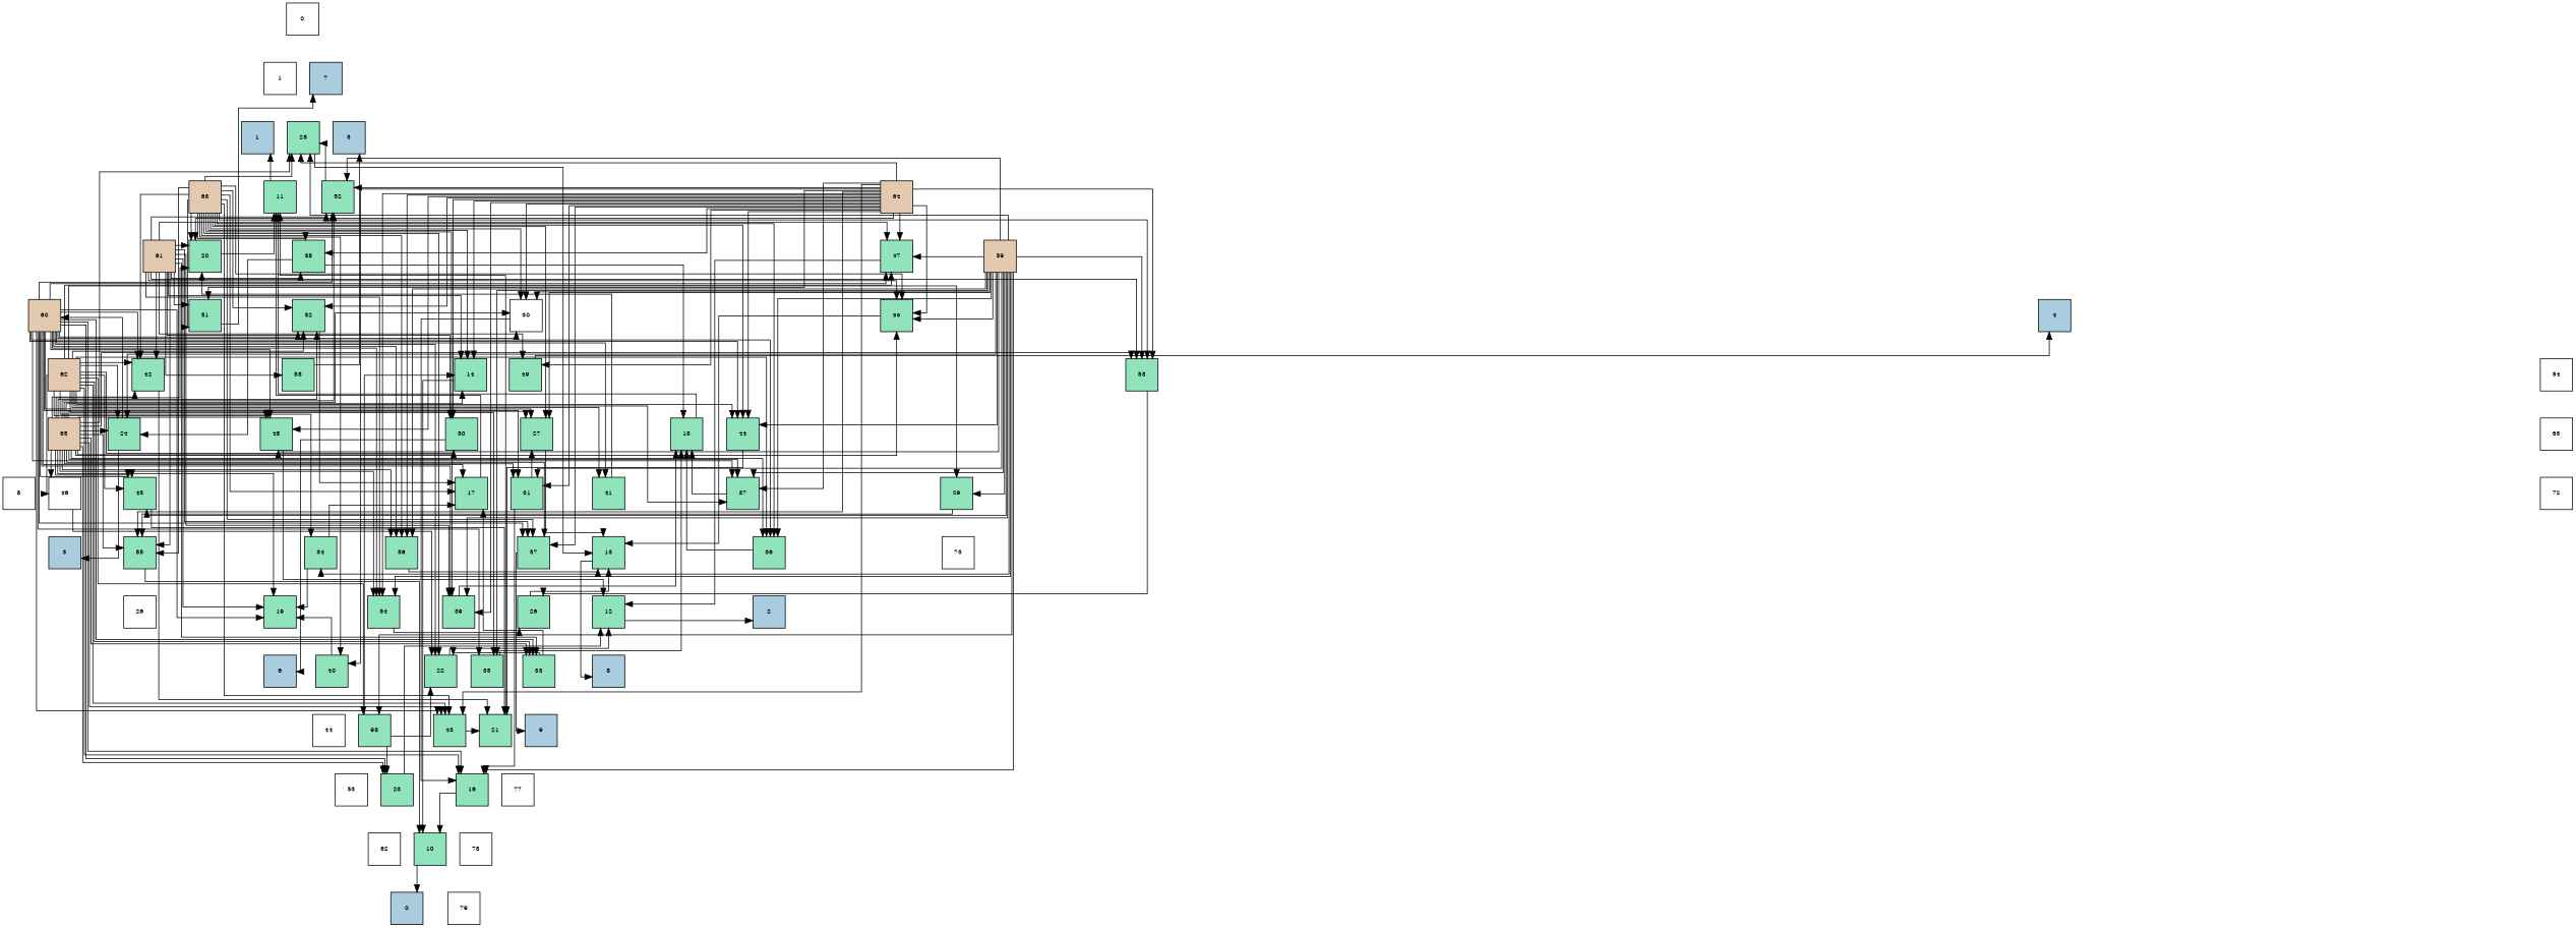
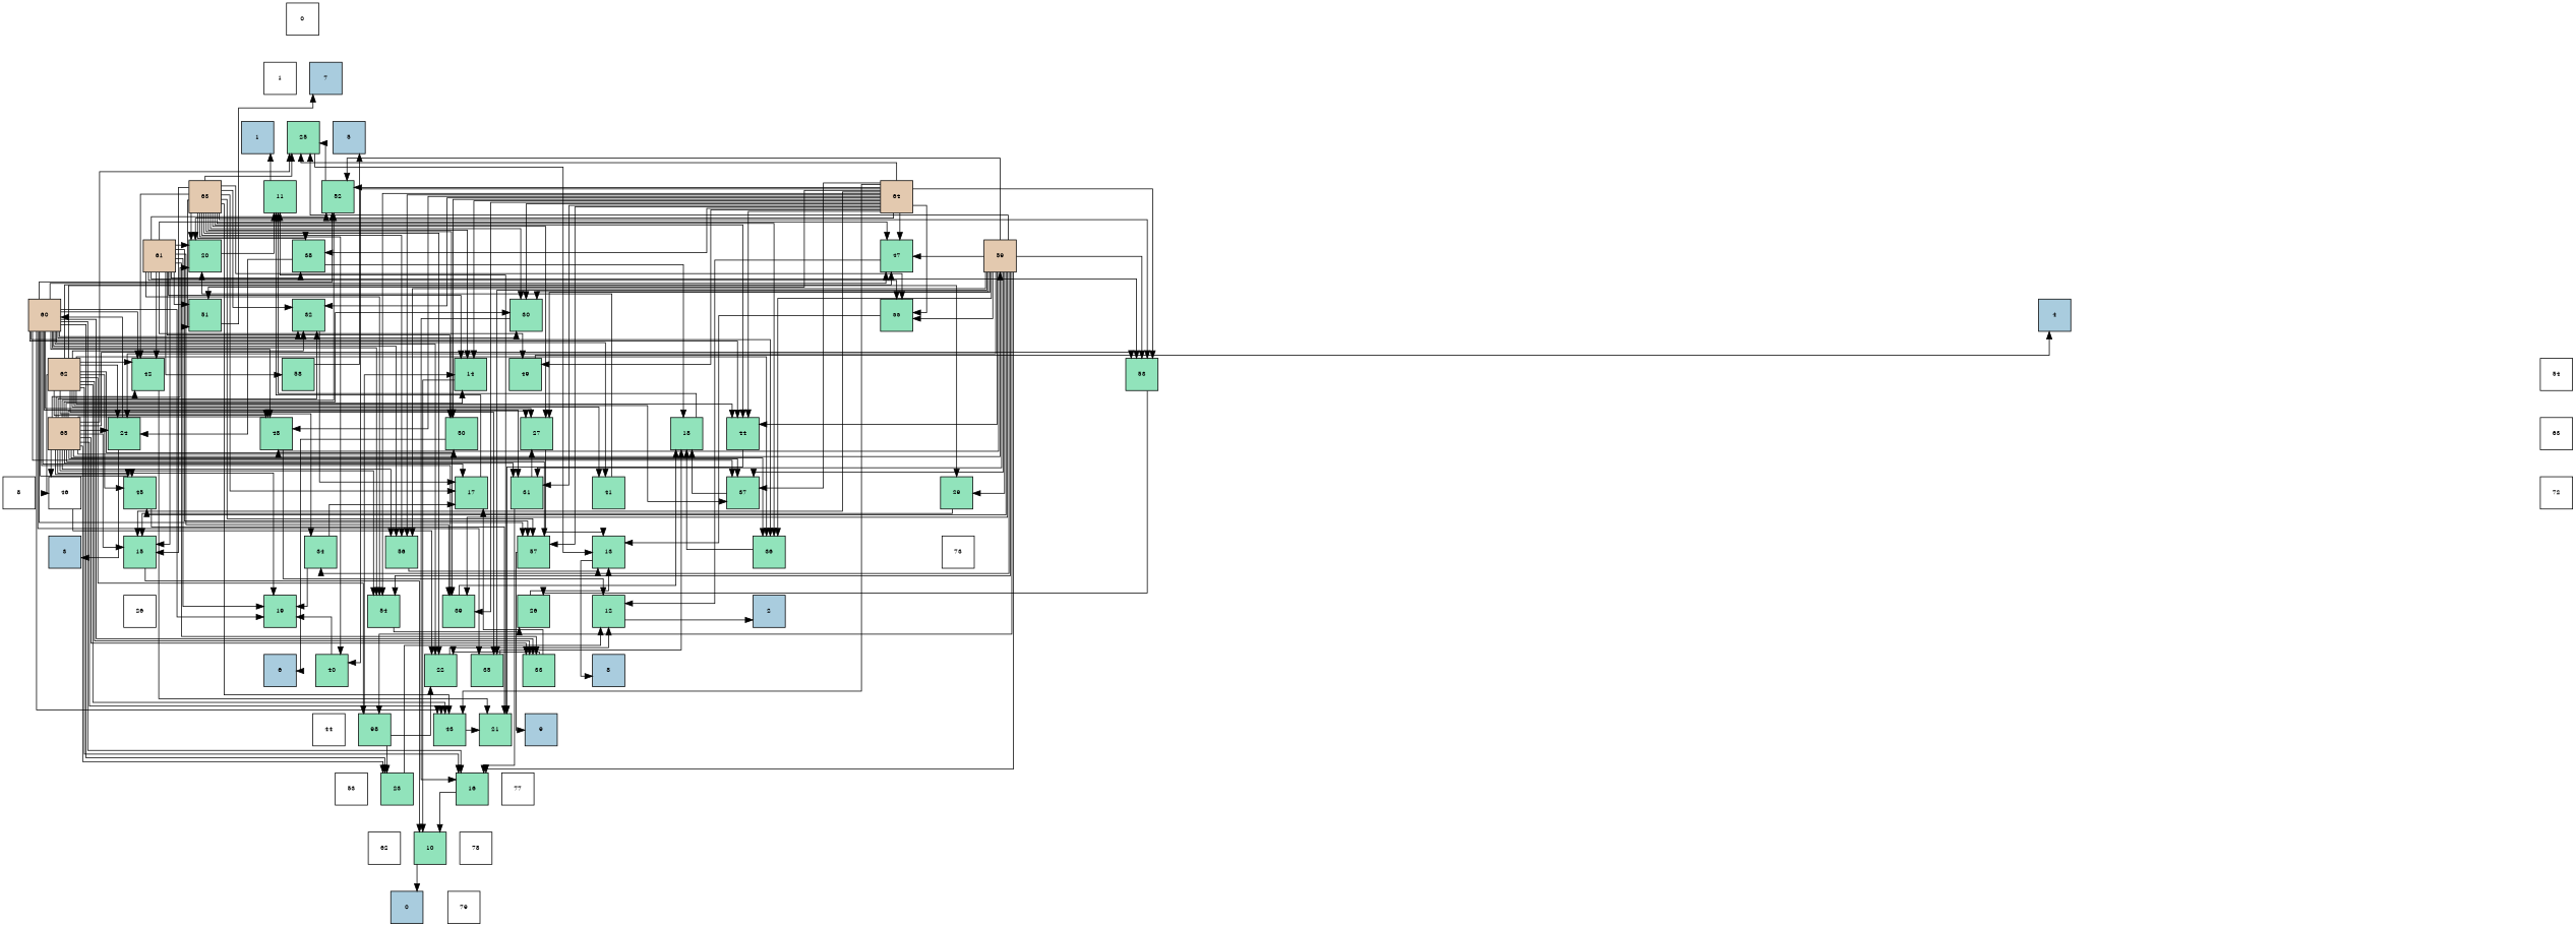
  digraph {
    rank=same
    rankdir=TB
    splines=ortho
    node [fillcolor="#91e3bb" fixedsize=true fontsize=8 shape=square style=filled]
    edge [constraint=false style=vis]
    n1 [fillcolor="#ffffff" label=0 width=0.6]
    n2 [fillcolor="#ffffff" label=1 width=0.6]
    n3 [fillcolor="#a9ccde" label=7 width=0.6]
    n4 [fillcolor="#a9ccde" label=1 width=0.6]
    n5 [label=25 width=0.6]
    n6 [fillcolor="#a9ccde" label=5 width=0.6]
    n7 [fillcolor="#e3c9af" label=63 width=0.6]
    n8 [label=11 width=0.6]
    n9 [label=52 width=0.6]
    n10 [label=13 width=0.6]
    n11 [fillcolor="#e3c9af" label=61 width=0.6]
    n12 [label=20 width=0.6]
    n13 [label=51 width=0.6]
    n14 [label=42 width=0.6]
    n15 [label=38 width=0.6]
    n16 [label=32 width=0.6]
-   n17 [label=85 width=0.6]
-   n18 [fillcolor="#ffffff" label=30 width=0.6]
+   n17 [label=15 width=0.6]
+   n18 [label=30 width=0.6]
    n19 [label=14 width=0.6]
    n20 [label=50 width=0.6]
    n21 [label=17 width=0.6]
    n22 [label=55 width=0.6]
    n23 [label=27 width=0.6]
    n24 [label=56 width=0.6]
    n25 [label=40 width=0.6]
    n26 [label=53 width=0.6]
    n27 [label=57 width=0.6]
    n28 [label=22 width=0.6]
    n29 [label=44 width=0.6]
    n30 [label=43 width=0.6]
    n31 [label=36 width=0.6]
    n32 [fillcolor="#e3c9af" label=60 width=0.6]
    n33 [label=58 width=0.6]
    n34 [label=47 width=0.6]
    n35 [label=19 width=0.6]
    n36 [label=49 width=0.6]
    n37 [label=54 width=0.6]
    n38 [label=39 width=0.6]
    n39 [label=33 width=0.6]
    n40 [label=24 width=0.6]
    n41 [label=48 width=0.6]
    n42 [label=21 width=0.6]
    n43 [label=18 width=0.6]
    n44 [fillcolor="#ffffff" label=26 width=0.6]
    n45 [label=10 width=0.6]
    n46 [label=16 width=0.6]
    n47 [label=31 width=0.6]
    n48 [fillcolor="#a9ccde" label=6 width=0.6]
    n49 [label=34 width=0.6]
    n50 [label=41 width=0.6]
    n51 [label=98 width=0.6]
    n52 [fillcolor="#ffffff" label=44 width=0.6]
    n53 [label=26 width=0.6]
    n54 [fillcolor="#a9ccde" label=9 width=0.6]
    n55 [label=12 width=0.6]
    n56 [label=37 width=0.6]
    n57 [label=29 width=0.6]
    n58 [label=23 width=0.6]
    n59 [fillcolor="#a9ccde" label=2 width=0.6]
    n60 [fillcolor="#e3c9af" label=62 width=0.6]
    n61 [label=45 width=0.6]
    n62 [label=35 width=0.6]
    n63 [fillcolor="#a9ccde" label=4 width=0.6]
    n64 [fillcolor="#e3c9af" label=65 width=0.6]
    n65 [fillcolor="#ffffff" label=46 width=0.6]
    n66 [fillcolor="#a9ccde" label=3 width=0.6]
    n67 [fillcolor="#ffffff" label=62 width=0.6]
    n68 [fillcolor="#ffffff" label=78 width=0.6]
    n69 [fillcolor="#ffffff" label=8 width=0.6]
    n70 [fillcolor="#ffffff" label=53 width=0.6]
    n71 [fillcolor="#ffffff" label=73 width=0.6]
    n72 [fillcolor="#e3c9af" label=64 width=0.6]
    n73 [fillcolor="#a9ccde" label=8 width=0.6]
    n74 [fillcolor="#ffffff" label=77 width=0.6]
    n75 [fillcolor="#e3c9af" label=59 width=0.6]
    n76 [fillcolor="#a9ccde" label=0 width=0.6]
    n77 [fillcolor="#ffffff" label=79 width=0.6]
    n78 [fillcolor="#ffffff" label=54 width=0.6]
    n79 [fillcolor="#ffffff" label=63 width=0.6]
    n80 [fillcolor="#ffffff" label=72 width=0.6]
    n1 -> n2 [constraint=true style=invis]
    n1 -> n3 [constraint=true style=invis]
    n2 -> n4 [constraint=true style=invis]
    n2 -> n5 [constraint=true style=invis]
    n3 -> n5 [constraint=true style=invis]
    n3 -> n6 [constraint=true style=invis]
    n4 -> n7 [constraint=true style=invis]
    n4 -> n8 [constraint=true style=invis]
    n5 -> n8 [constraint=true style=invis]
    n5 -> n9 [constraint=true style=invis]
    n5 -> n10
    n6 -> n9 [constraint=true style=invis]
    n6 -> n72 [constraint=true style=invis]
    n7 -> n5
    n7 -> n11 [constraint=true style=invis]
    n7 -> n12
    n7 -> n12 [constraint=true style=invis]
    n7 -> n13
    n7 -> n14
    n7 -> n15
    n7 -> n16
    n7 -> n17
    n7 -> n18
    n7 -> n19
    n7 -> n20
    n7 -> n21
    n7 -> n22
    n7 -> n23
    n7 -> n24
    n7 -> n25
    n7 -> n26
    n7 -> n27
    n7 -> n28
    n7 -> n29
    n7 -> n30
    n7 -> n31
    n8 -> n4
    n8 -> n12 [constraint=true style=invis]
    n8 -> n15 [constraint=true style=invis]
    n9 -> n5
    n9 -> n15 [constraint=true style=invis]
    n9 -> n34 [constraint=true style=invis]
    n10 -> n53 [constraint=true style=invis]
    n10 -> n55 [constraint=true style=invis]
    n10 -> n73
    n11 -> n9
    n11 -> n12
    n11 -> n13
    n11 -> n13 [constraint=true style=invis]
    n11 -> n14
    n11 -> n15
    n11 -> n17
    n11 -> n19
    n11 -> n20
    n11 -> n22
    n11 -> n26
    n11 -> n27
    n11 -> n32 [constraint=true style=invis]
    n11 -> n33
    n11 -> n34
    n11 -> n35
    n11 -> n36
    n11 -> n37
    n11 -> n38
    n11 -> n39
    n12 -> n8
    n12 -> n13 [constraint=true style=invis]
    n12 -> n16 [constraint=true style=invis]
    n13 -> n3
    n13 -> n14 [constraint=true style=invis]
    n13 -> n33 [constraint=true style=invis]
    n14 -> n40 [constraint=true style=invis]
    n14 -> n41 [constraint=true style=invis]
    n14 -> n42
    n15 -> n16 [constraint=true style=invis]
    n15 -> n18 [constraint=true style=invis]
    n15 -> n40
    n15 -> n43
    n16 -> n19 [constraint=true style=invis]
    n16 -> n21
    n16 -> n33 [constraint=true style=invis]
    n17 -> n35 [constraint=true style=invis]
    n17 -> n44 [constraint=true style=invis]
    n17 -> n45
    n18 -> n19 [constraint=true style=invis]
    n18 -> n36 [constraint=true style=invis]
    n18 -> n46
    n19 -> n20 [constraint=true style=invis]
    n19 -> n23 [constraint=true style=invis]
    n19 -> n45
    n20 -> n21 [constraint=true style=invis]
    n20 -> n47 [constraint=true style=invis]
    n20 -> n48
    n21 -> n8
    n21 -> n24 [constraint=true style=invis]
    n21 -> n49 [constraint=true style=invis]
    n22 -> n10
    n22 -> n26 [constraint=true style=invis]
    n22 -> n36 [constraint=true style=invis]
    n23 -> n10
    n23 -> n47 [constraint=true style=invis]
    n23 -> n50 [constraint=true style=invis]
    n24 -> n10
    n24 -> n37 [constraint=true style=invis]
    n24 -> n38 [constraint=true style=invis]
    n25 -> n35
    n25 -> n51 [constraint=true style=invis]
    n25 -> n52 [constraint=true style=invis]
    n26 -> n29 [constraint=true style=invis]
    n26 -> n43 [constraint=true style=invis]
    n26 -> n53
    n27 -> n38 [constraint=true style=invis]
    n27 -> n53 [constraint=true style=invis]
    n27 -> n54
    n28 -> n30 [constraint=true style=invis]
    n28 -> n51 [constraint=true style=invis]
    n28 -> n55
    n29 -> n42
    n29 -> n56 [constraint=true style=invis]
    n29 -> n57 [constraint=true style=invis]
    n30 -> n42
    n30 -> n46 [constraint=true style=invis]
    n30 -> n58 [constraint=true style=invis]
    n31 -> n43
    n31 -> n55 [constraint=true style=invis]
    n31 -> n59 [constraint=true style=invis]
    n32 -> n9
    n32 -> n14
    n32 -> n14 [constraint=true style=invis]
    n32 -> n16
    n32 -> n18
    n32 -> n21
    n32 -> n23
    n32 -> n24
    n32 -> n27
    n32 -> n28
    n32 -> n29
    n32 -> n30
    n32 -> n31
    n32 -> n34
    n32 -> n35
    n32 -> n37
    n32 -> n38
    n32 -> n39
    n32 -> n41
    n32 -> n46
    n32 -> n47
    n32 -> n50
    n32 -> n56
    n32 -> n58
    n32 -> n60 [constraint=true style=invis]
    n32 -> n61
    n32 -> n62
    n33 -> n6
    n33 -> n20 [constraint=true style=invis]
    n33 -> n41 [constraint=true style=invis]
    n34 -> n18 [constraint=true style=invis]
    n34 -> n22 [constraint=true style=invis]
    n34 -> n55
    n35 -> n25 [constraint=true style=invis]
    n35 -> n48 [constraint=true style=invis]
    n36 -> n23 [constraint=true style=invis]
    n36 -> n43 [constraint=true style=invis]
    n36 -> n63
    n37 -> n25 [constraint=true style=invis]
    n37 -> n28 [constraint=true style=invis]
    n37 -> n53
    n38 -> n28 [constraint=true style=invis]
    n38 -> n43
    n38 -> n62 [constraint=true style=invis]
    n39 -> n21
    n39 -> n28
    n39 -> n42 [constraint=true style=invis]
    n39 -> n54 [constraint=true style=invis]
    n40 -> n32
    n40 -> n61 [constraint=true style=invis]
    n40 -> n65 [constraint=true style=invis]
    n40 -> n66
    n41 -> n21 [constraint=true style=invis]
    n41 -> n55
    n41 -> n61 [constraint=true style=invis]
    n42 -> n8
    n42 -> n46 [constraint=true style=invis]
    n42 -> n74 [constraint=true style=invis]
    n43 -> n8
    n43 -> n50 [constraint=true style=invis]
    n43 -> n56 [constraint=true style=invis]
    n44 -> n48 [constraint=true style=invis]
    n45 -> n76
    n45 -> n76 [constraint=true style=invis]
    n45 -> n77 [constraint=true style=invis]
    n46 -> n45
    n46 -> n45 [constraint=true style=invis]
    n46 -> n68 [constraint=true style=invis]
    n47 -> n23
    n47 -> n24 [constraint=true style=invis]
    n47 -> n27 [constraint=true style=invis]
    n47 -> n46
    n48 -> n52 [constraint=true style=invis]
    n49 -> n21
    n49 -> n35
    n49 -> n35 [constraint=true style=invis]
    n49 -> n37 [constraint=true style=invis]
    n50 -> n10 [constraint=true style=invis]
    n50 -> n12
    n50 -> n27 [constraint=true style=invis]
    n51 -> n19
    n51 -> n28
    n51 -> n58
    n51 -> n58 [constraint=true style=invis]
    n51 -> n70 [constraint=true style=invis]
    n52 -> n70 [constraint=true style=invis]
    n53 -> n10
    n53 -> n39 [constraint=true style=invis]
    n53 -> n62 [constraint=true style=invis]
    n54 -> n74 [constraint=true style=invis]
    n55 -> n39 [constraint=true style=invis]
    n55 -> n59
    n55 -> n73 [constraint=true style=invis]
    n56 -> n10 [constraint=true style=invis]
    n56 -> n31 [constraint=true style=invis]
    n56 -> n43
    n57 -> n17
    n57 -> n31 [constraint=true style=invis]
    n57 -> n71 [constraint=true style=invis]
    n58 -> n45 [constraint=true style=invis]
    n58 -> n55
    n58 -> n67 [constraint=true style=invis]
    n59 -> n73 [constraint=true style=invis]
    n60 -> n14
    n60 -> n16
    n60 -> n29
    n60 -> n30
    n60 -> n31
    n60 -> n34
    n60 -> n38
    n60 -> n39
    n60 -> n40
    n60 -> n40 [constraint=true style=invis]
    n60 -> n41
    n60 -> n46
    n60 -> n49
    n60 -> n50
    n60 -> n51
    n60 -> n56
    n60 -> n57
    n60 -> n61
    n60 -> n62
    n60 -> n64 [constraint=true style=invis]
    n60 -> n65
    n61 -> n17 [constraint=true style=invis]
    n61 -> n42
    n61 -> n49 [constraint=true style=invis]
    n62 -> n30 [constraint=true style=invis]
    n62 -> n42 [constraint=true style=invis]
    n62 -> n43
    n63 -> n26 [constraint=true style=invis]
    n63 -> n78 [constraint=true style=invis]
    n64 -> n5
    n64 -> n9
    n64 -> n12
    n64 -> n14
    n64 -> n16
    n64 -> n17
    n64 -> n18
    n64 -> n19
    n64 -> n20
-   n64 -> n22
+   n64 -> n75
    n64 -> n23
    n64 -> n24
    n64 -> n26
    n64 -> n27
    n64 -> n30
    n64 -> n31
    n64 -> n35
    n64 -> n37
    n64 -> n39
    n64 -> n40
    n64 -> n41
    n64 -> n47
    n64 -> n56
    n64 -> n58
    n64 -> n61
    n64 -> n65
    n64 -> n65 [constraint=true style=invis]
    n64 -> n69 [constraint=true style=invis]
    n65 -> n17 [constraint=true style=invis]
    n65 -> n28
    n65 -> n66 [constraint=true style=invis]
    n66 -> n44 [constraint=true style=invis]
    n67 -> n76 [constraint=true style=invis]
    n68 -> n77 [constraint=true style=invis]
    n69 -> n66 [constraint=true style=invis]
    n70 -> n67 [constraint=true style=invis]
    n71 -> n59 [constraint=true style=invis]
    n72 -> n5
    n72 -> n9
    n72 -> n12
    n72 -> n13
    n72 -> n15
    n72 -> n16
    n72 -> n17
    n72 -> n18
    n72 -> n19
    n72 -> n20
    n72 -> n22
    n72 -> n24
    n72 -> n25
    n72 -> n26
    n72 -> n27
    n72 -> n29
    n72 -> n30
    n72 -> n34
    n72 -> n34 [constraint=true style=invis]
    n72 -> n36
    n72 -> n37
    n72 -> n38
    n72 -> n41
    n72 -> n47
    n72 -> n56
    n72 -> n75 [constraint=true style=invis]
    n73 -> n54 [constraint=true style=invis]
    n74 -> n68 [constraint=true style=invis]
    n75 -> n5
    n75 -> n9
    n75 -> n18
    n75 -> n22
    n75 -> n22 [constraint=true style=invis]
    n75 -> n23
    n75 -> n24
    n75 -> n26
    n75 -> n29
    n75 -> n31
    n75 -> n34
    n75 -> n37
    n75 -> n38
    n75 -> n40
    n75 -> n41
    n75 -> n46
    n75 -> n47
    n75 -> n49
    n75 -> n51
    n75 -> n56
    n75 -> n57
    n75 -> n61
    n75 -> n62
    n75 -> n63 [constraint=true style=invis]
    n78 -> n29 [constraint=true style=invis]
    n78 -> n79 [constraint=true style=invis]
    n79 -> n57 [constraint=true style=invis]
    n79 -> n80 [constraint=true style=invis]
    n80 -> n71 [constraint=true style=invis]
  }
